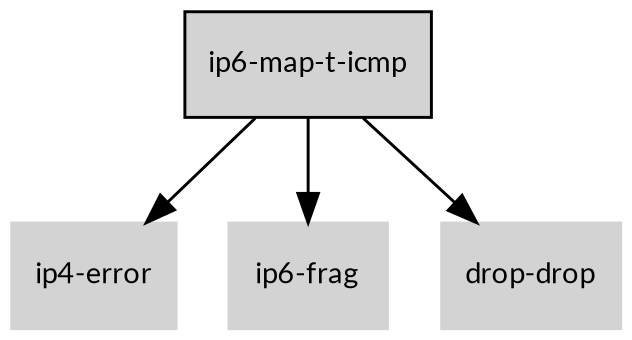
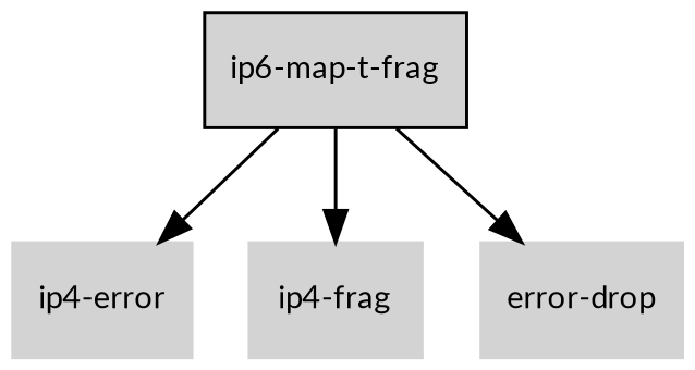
  digraph {
    fontname=Lato
    rankdir=TB
    node [color=lightgray fillcolor=lightgray fontcolor=black fontname=Lato fontsize=10 shape=box style=filled]
    edge [fontname=Lato fontsize=8]
-   "ip6-map-t-icmp" [color=black]
+   "ip6-map-t-icmp" [color=black label="ip6-map-t-frag"]
    n2 [label="ip4-error"]
-   "ip4-frag" [label="ip6-frag"]
-   "error-drop" [label="drop-drop"]
+   "ip4-frag"
+   "error-drop"
    "ip6-map-t-icmp" -> n2
    "ip6-map-t-icmp" -> "ip4-frag"
    "ip6-map-t-icmp" -> "error-drop"
  }
